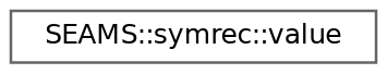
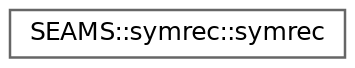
  digraph {
    rankdir=TB
-   n1 [color=grey40 fillcolor=white fontname=Helvetica fontsize=10 height=0.2 label="SEAMS::symrec::value" shape=box style=filled width=0.4]
+   n1 [color=grey40 fillcolor=white fontname=Helvetica fontsize=10 height=0.2 label="SEAMS::symrec::symrec" shape=box style=filled width=0.4]
  }
